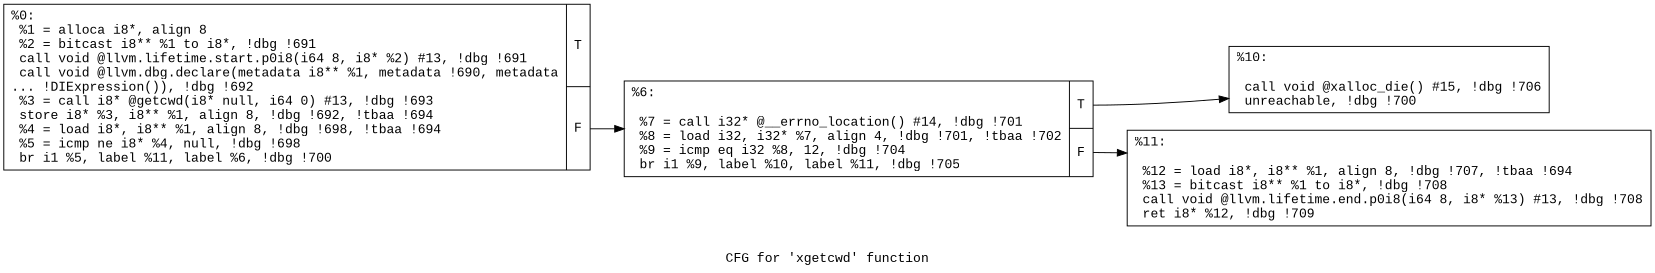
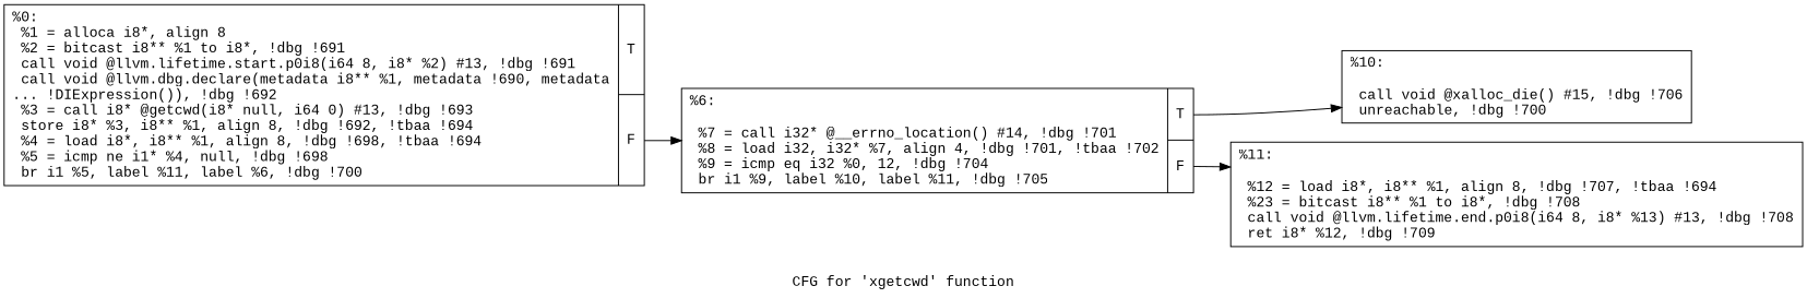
  digraph {
    fontname="Liberation Mono"
    label="CFG for 'xgetcwd' function"
    rankdir=LR
    node [fontname="Liberation Mono" shape=record]
    edge [fontname="Liberation Mono" tailport=s1]
-   n1 [label="{%0:\l  %1 = alloca i8*, align 8\l  %2 = bitcast i8** %1 to i8*, !dbg !691\l  call void @llvm.lifetime.start.p0i8(i64 8, i8* %2) #13, !dbg !691\l  call void @llvm.dbg.declare(metadata i8** %1, metadata !690, metadata\l... !DIExpression()), !dbg !692\l  %3 = call i8* @getcwd(i8* null, i64 0) #13, !dbg !693\l  store i8* %3, i8** %1, align 8, !dbg !692, !tbaa !694\l  %4 = load i8*, i8** %1, align 8, !dbg !698, !tbaa !694\l  %5 = icmp ne i8* %4, null, !dbg !698\l  br i1 %5, label %11, label %6, !dbg !700\l|{<s0>T|<s1>F}}"]
-   n2 [label="{%6:\l\l  %7 = call i32* @__errno_location() #14, !dbg !701\l  %8 = load i32, i32* %7, align 4, !dbg !701, !tbaa !702\l  %9 = icmp eq i32 %8, 12, !dbg !704\l  br i1 %9, label %10, label %11, !dbg !705\l|{<s0>T|<s1>F}}"]
-   n3 [label="{%11:\l\l  %12 = load i8*, i8** %1, align 8, !dbg !707, !tbaa !694\l  %13 = bitcast i8** %1 to i8*, !dbg !708\l  call void @llvm.lifetime.end.p0i8(i64 8, i8* %13) #13, !dbg !708\l  ret i8* %12, !dbg !709\l}"]
+   n1 [label="{%0:\l  %1 = alloca i8*, align 8\l  %2 = bitcast i8** %1 to i8*, !dbg !691\l  call void @llvm.lifetime.start.p0i8(i64 8, i8* %2) #13, !dbg !691\l  call void @llvm.dbg.declare(metadata i8** %1, metadata !690, metadata\l... !DIExpression()), !dbg !692\l  %3 = call i8* @getcwd(i8* null, i64 0) #13, !dbg !693\l  store i8* %3, i8** %1, align 8, !dbg !692, !tbaa !694\l  %4 = load i8*, i8** %1, align 8, !dbg !698, !tbaa !694\l  %5 = icmp ne i1* %4, null, !dbg !698\l  br i1 %5, label %11, label %6, !dbg !700\l|{<s0>T|<s1>F}}"]
+   n2 [label="{%6:\l\l  %7 = call i32* @__errno_location() #14, !dbg !701\l  %8 = load i32, i32* %7, align 4, !dbg !701, !tbaa !702\l  %9 = icmp eq i32 %0, 12, !dbg !704\l  br i1 %9, label %10, label %11, !dbg !705\l|{<s0>T|<s1>F}}"]
+   n3 [label="{%11:\l\l  %12 = load i8*, i8** %1, align 8, !dbg !707, !tbaa !694\l  %23 = bitcast i8** %1 to i8*, !dbg !708\l  call void @llvm.lifetime.end.p0i8(i64 8, i8* %13) #13, !dbg !708\l  ret i8* %12, !dbg !709\l}"]
    n4 [label="{%10:\l\l  call void @xalloc_die() #15, !dbg !706\l  unreachable, !dbg !700\l}"]
    n1 -> n2
    n2 -> n3
    n2 -> n4 [tailport=s0]
  }
